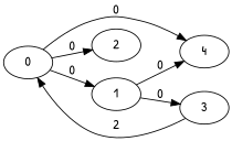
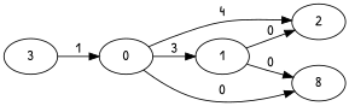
  digraph {
    fontname="Patrick Hand"
    rankdir=LR
    node [fontname="Patrick Hand"]
    edge [fontname="Patrick Hand"]
    0
    1
    2
-   4
+   4 [label=8]
    3
-   0 -> 1 [label=0]
-   0 -> 2 [label=0]
+   0 -> 1 [label=3]
+   0 -> 2 [label=4]
    0 -> 4 [label=0]
    1 -> 4 [label=0]
-   1 -> 3 [label=0]
-   3 -> 0 [label=2]
+   1 -> 2 [label=0]
+   3 -> 0 [label=1]
  }
